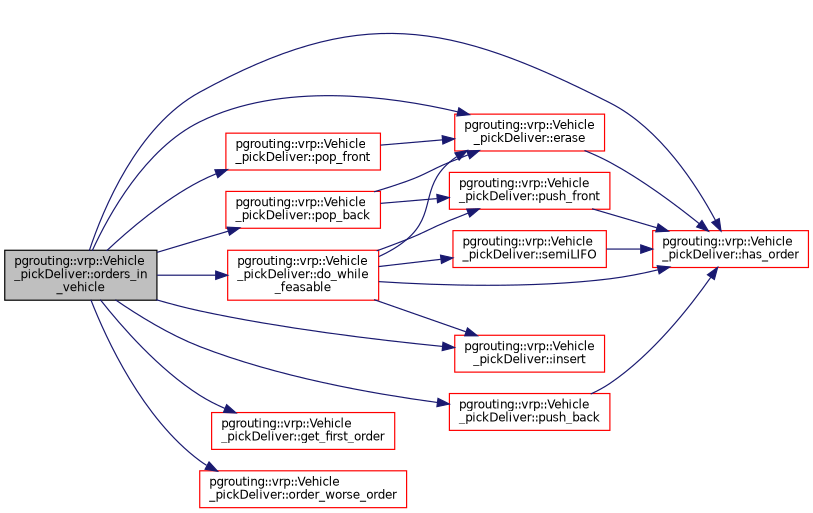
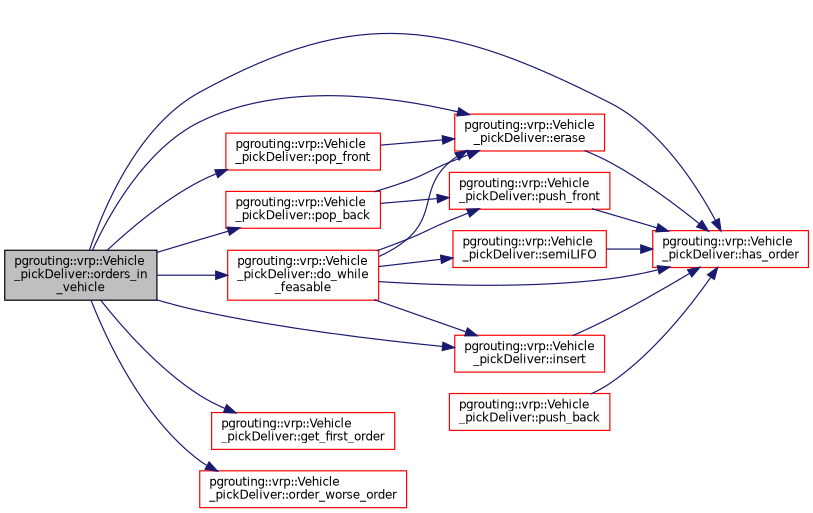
  digraph {
    rankdir=LR
    node [color=red fillcolor=white fontname=Helvetica fontsize=10 shape=record style=filled]
    edge [color=midnightblue fontname=Helvetica fontsize=10 labelfontname=Helvetica labelfontsize=10 style=solid]
    n1 [color=black fillcolor=grey75 fontcolor=black height=0.2 label="pgrouting::vrp::Vehicle\l_pickDeliver::orders_in\l_vehicle" width=0.4]
    n2 [height=0.2 label="pgrouting::vrp::Vehicle\l_pickDeliver::do_while\l_feasable" width=0.4]
    n3 [height=0.2 label="pgrouting::vrp::Vehicle\l_pickDeliver::erase" width=0.4]
    n4 [height=0.2 label="pgrouting::vrp::Vehicle\l_pickDeliver::has_order" width=0.4]
    n5 [height=0.2 label="pgrouting::vrp::Vehicle\l_pickDeliver::insert" width=0.4]
    n6 [height=0.2 label="pgrouting::vrp::Vehicle\l_pickDeliver::push_back" width=0.4]
    n7 [height=0.2 label="pgrouting::vrp::Vehicle\l_pickDeliver::get_first_order" width=0.4]
    n8 [height=0.2 label="pgrouting::vrp::Vehicle\l_pickDeliver::order_worse_order" width=0.4]
    n9 [height=0.2 label="pgrouting::vrp::Vehicle\l_pickDeliver::pop_back" width=0.4]
    n10 [height=0.2 label="pgrouting::vrp::Vehicle\l_pickDeliver::pop_front" width=0.4]
    n11 [height=0.2 label="pgrouting::vrp::Vehicle\l_pickDeliver::push_front" width=0.4]
    n12 [height=0.2 label="pgrouting::vrp::Vehicle\l_pickDeliver::semiLIFO" width=0.4]
    n1 -> n2
    n1 -> n3
    n1 -> n4
    n1 -> n5
-   n1 -> n6
    n1 -> n7
    n1 -> n8
    n1 -> n9
    n1 -> n10
    n2 -> n3
    n2 -> n4
    n2 -> n5
    n2 -> n11
    n2 -> n12
    n3 -> n4
+   n5 -> n4
    n6 -> n4
    n9 -> n3
    n9 -> n11
    n10 -> n3
    n11 -> n4
    n12 -> n4
  }
